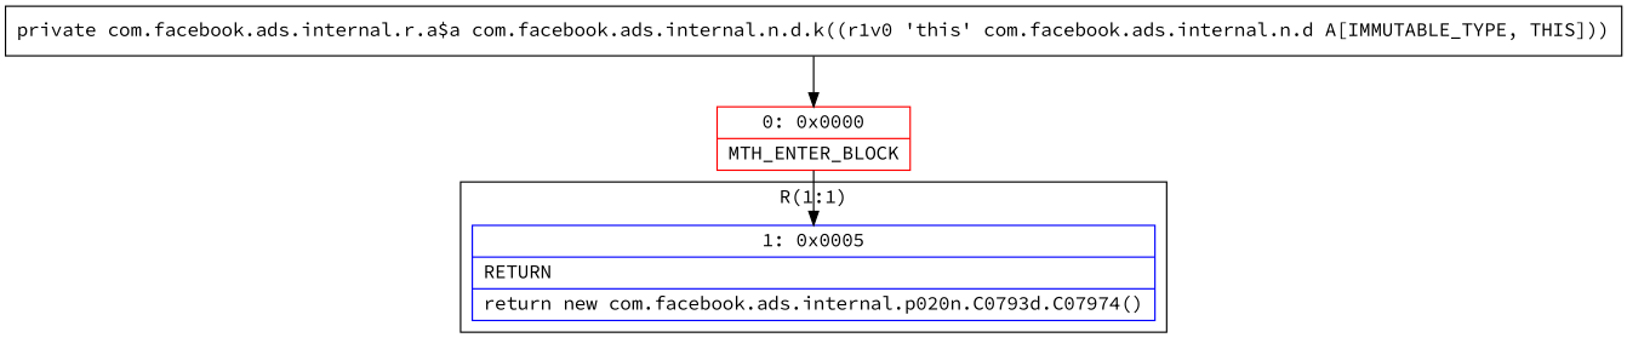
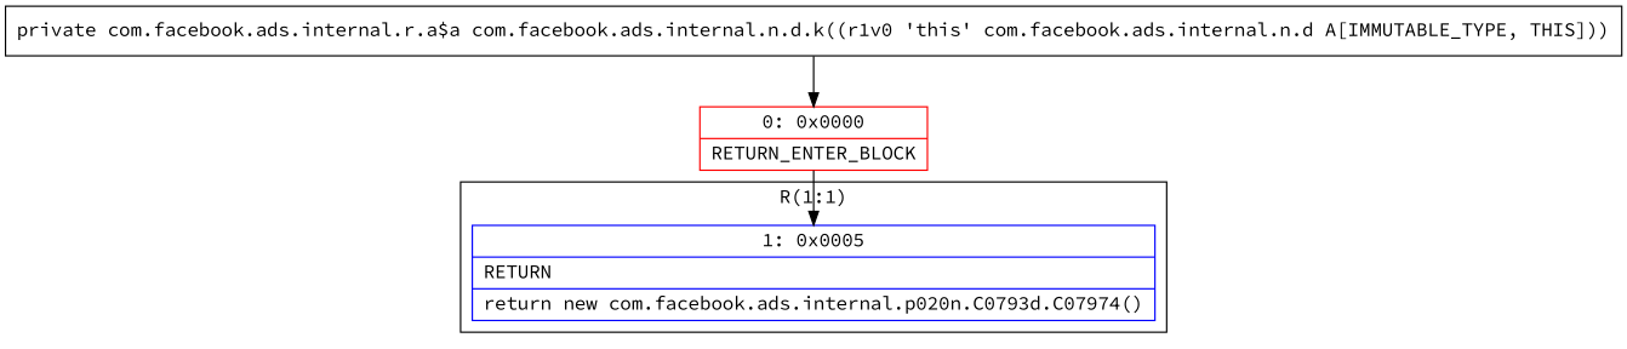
  digraph {
    fontname="Source Code Pro"
    node [shape=record fontname="Source Code Pro"]
    edge [fontname="Source Code Pro"]
    n1 [color=blue label="{1\:\ 0x0005|RETURN\l|return new com.facebook.ads.internal.p020n.C0793d.C07974()\l}"]
-   n2 [color=red label="{0\:\ 0x0000|MTH_ENTER_BLOCK\l}"]
+   n2 [color=red label="{0\:\ 0x0000|RETURN_ENTER_BLOCK\l}"]
    n3 [label="{private com.facebook.ads.internal.r.a$a com.facebook.ads.internal.n.d.k((r1v0 'this' com.facebook.ads.internal.n.d A[IMMUTABLE_TYPE, THIS])) }"]
    subgraph cluster_1 {
      label="R(1:1)"
      n1
    }
    n2 -> n1
    n3 -> n2
  }
